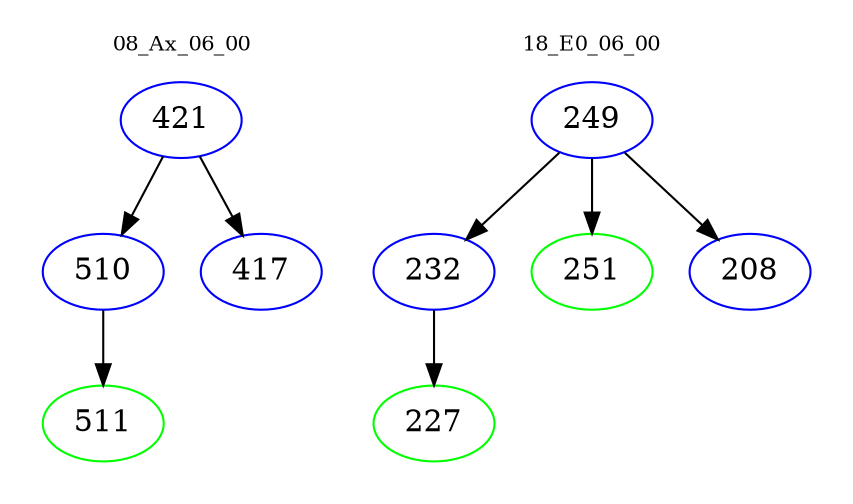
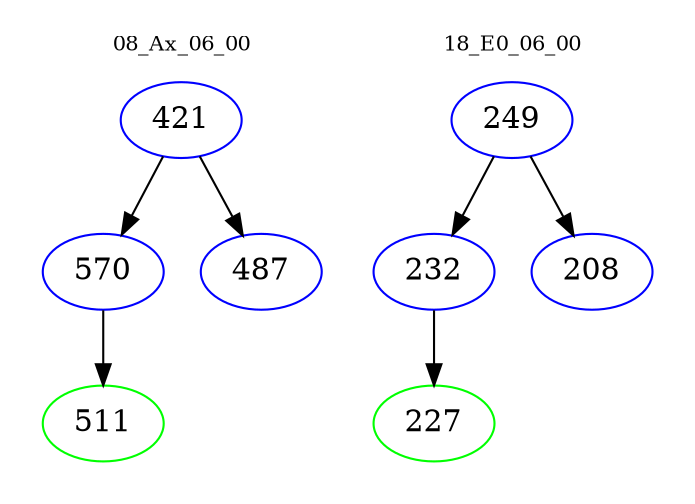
  digraph {
    node [color=blue]
    edge [color=black]
    n1 [label=421]
-   n2 [label=510]
-   n3 [label=417]
+   n2 [label=570]
+   n3 [label=487]
    n4 [color=green label=511]
    n5 [label=249]
    n6 [label=232]
-   n7 [color=green label=251]
    n8 [label=208]
    n9 [color=green label=227]
    subgraph cluster_1 {
      color=white
      fontsize=10
      label="08_Ax_06_00"
      n1
      n2
      n3
      n4
    }
    subgraph cluster_2 {
      color=white
      fontsize=10
      label="18_E0_06_00"
      n5
      n6
-     n7
      n8
      n9
    }
    n1 -> n2
    n1 -> n3
    n2 -> n4
    n5 -> n6
-   n5 -> n7
    n5 -> n8
    n6 -> n9
  }
